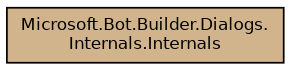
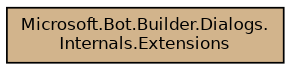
  digraph {
    rankdir=LR
-   n1 [color=black fillcolor=tan fontname=Helvetica fontsize=10 height=0.2 label="Microsoft.Bot.Builder.Dialogs.\lInternals.Internals" shape=record style=filled width=0.4]
+   n1 [color=black fillcolor=tan fontname=Helvetica fontsize=10 height=0.2 label="Microsoft.Bot.Builder.Dialogs.\lInternals.Extensions" shape=record style=filled width=0.4]
  }
